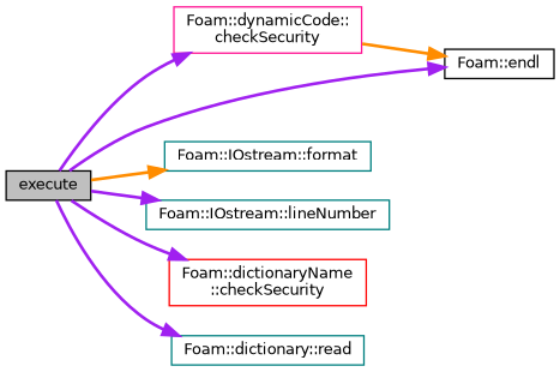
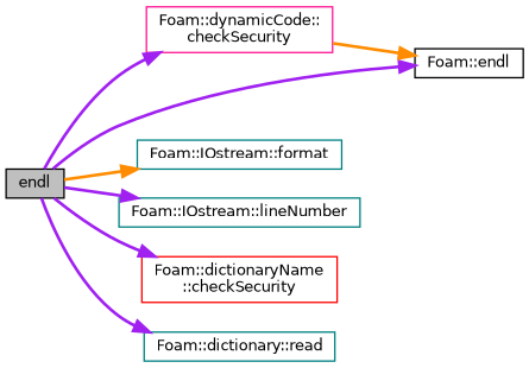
  digraph {
    rankdir=LR
    node [color=teal fontname=Helvetica fontsize=10 shape=record]
    edge [color=purple fontname=Helvetica fontsize=10 labelfontname=Helvetica labelfontsize=10 style=bold]
-   n1 [color=black fillcolor=grey75 fontcolor=black height=0.2 label=execute style=filled width=0.4]
+   n1 [color=black fillcolor=grey75 fontcolor=black height=0.2 label=endl style=filled width=0.4]
    n2 [color=deeppink height=0.2 label="Foam::dynamicCode::\lcheckSecurity" width=0.4]
    n3 [color=black height=0.2 label="Foam::endl" width=0.4]
    n4 [height=0.2 label="Foam::IOstream::format" width=0.4]
    n5 [height=0.2 label="Foam::IOstream::lineNumber" width=0.4]
    n6 [color=red height=0.2 label="Foam::dictionaryName\l::checkSecurity" width=0.4]
    n7 [height=0.2 label="Foam::dictionary::read" width=0.4]
    n1 -> n2
    n1 -> n3
    n1 -> n4 [color=darkorange]
    n1 -> n5
    n1 -> n6
    n1 -> n7
    n2 -> n3 [color=darkorange]
  }
